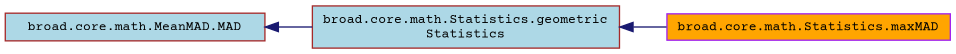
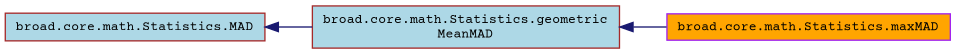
  digraph {
    fontname="Courier Prime"
    rankdir=LR
    node [color=brown fillcolor=lightblue fontname="Courier Prime" fontsize=10 shape=record style=filled]
    edge [color=midnightblue dir=back fontname="Courier Prime" fontsize=10 labelfontname=Helvetica labelfontsize=10 style=solid]
-   n1 [fontcolor=black height=0.2 label="broad.core.math.MeanMAD.MAD" width=0.4]
-   n2 [height=0.2 label="broad.core.math.Statistics.geometric\lStatistics" width=0.4]
+   n1 [fontcolor=black height=0.2 label="broad.core.math.Statistics.MAD" width=0.4]
+   n2 [height=0.2 label="broad.core.math.Statistics.geometric\lMeanMAD" width=0.4]
    n3 [color=purple fillcolor=orange height=0.2 label="broad.core.math.Statistics.maxMAD" width=0.4]
    n1 -> n2
    n2 -> n3
  }
